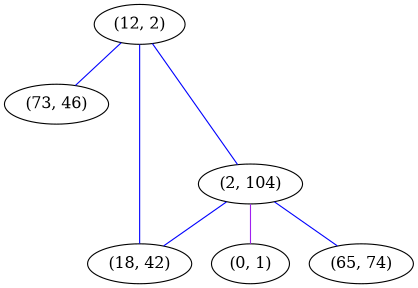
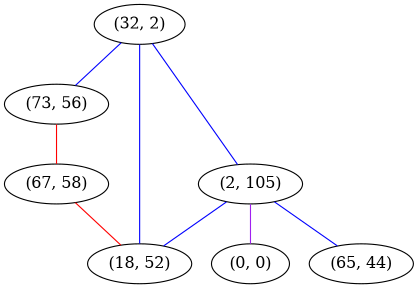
  graph {
    edge [color=blue weight=3]
-   "(12, 2)"
-   "(73, 46)"
-   "(2, 105)" [label="(2, 104)"]
-   "(18, 52)" [label="(18, 42)"]
-   "(0, 0)" [label="(0, 1)"]
-   "(65, 74)"
+   "(12, 2)" [label="(32, 2)"]
+   "(73, 46)" [label="(73, 56)"]
+   "(2, 105)"
+   "(18, 52)"
+   "(67, 58)"
+   "(0, 0)"
+   "(65, 74)" [label="(65, 44)"]
    "(12, 2)" -- "(73, 46)"
    "(12, 2)" -- "(2, 105)" [weight=1]
    "(12, 2)" -- "(18, 52)"
+   "(73, 46)" -- "(67, 58)" [color=red weight=1]
    "(2, 105)" -- "(18, 52)"
    "(2, 105)" -- "(0, 0)" [color=purple weight=4]
    "(2, 105)" -- "(65, 74)"
+   "(67, 58)" -- "(18, 52)" [color=red weight=1]
  }
